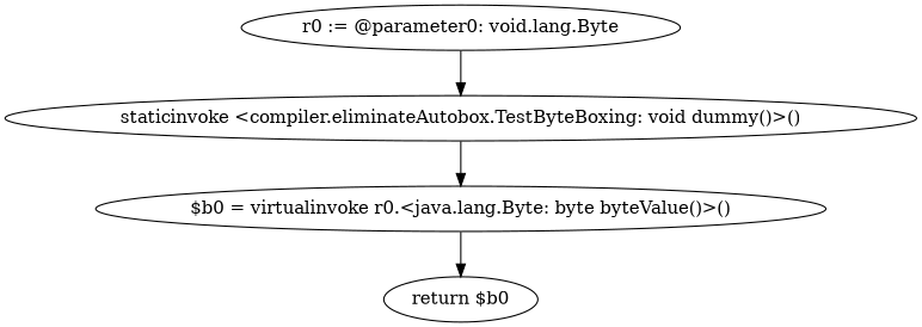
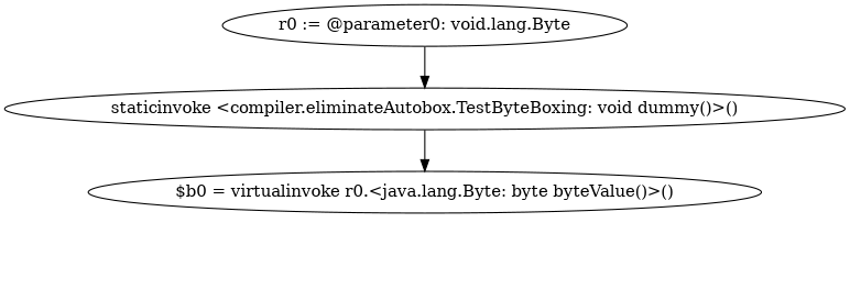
  digraph {
    n1 [label="r0 := @parameter0: void.lang.Byte"]
    "staticinvoke <compiler.eliminateAutobox.TestByteBoxing: void dummy()>()"
    "$b0 = virtualinvoke r0.<java.lang.Byte: byte byteValue()>()"
-   "return $b0"
    n1 -> "staticinvoke <compiler.eliminateAutobox.TestByteBoxing: void dummy()>()"
    "staticinvoke <compiler.eliminateAutobox.TestByteBoxing: void dummy()>()" -> "$b0 = virtualinvoke r0.<java.lang.Byte: byte byteValue()>()"
-   "$b0 = virtualinvoke r0.<java.lang.Byte: byte byteValue()>()" -> "return $b0"
  }
